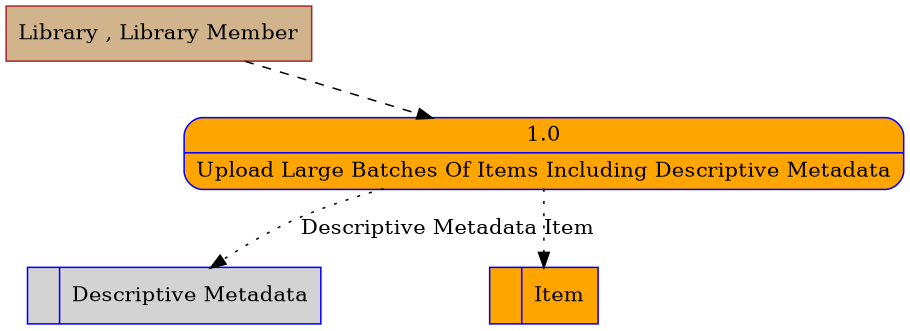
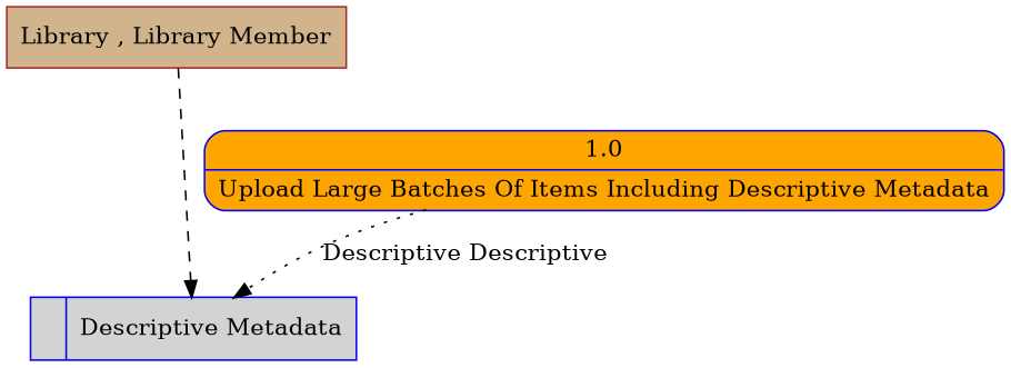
  digraph {
    node [color=blue fillcolor=orange shape=record style=filled]
    edge [style=dotted]
    n1 [fillcolor=lightgrey label="<f0>  |<f1> Descriptive Metadata "]
-   n2 [label="<f0>  |<f1> Item "]
    n3 [color=brown fillcolor=tan label="Library , Library Member" shape=box]
    n4 [label="{<f0> 1.0|<f1> Upload Large Batches Of Items Including Descriptive Metadata }" shape=Mrecord]
-   n3 -> n4 [style=dashed]
-   n4 -> n1 [label="Descriptive Metadata"]
-   n4 -> n2 [label=Item]
+   n3 -> n1 [style=dashed]
+   n4 -> n1 [label="Descriptive Descriptive"]
  }
